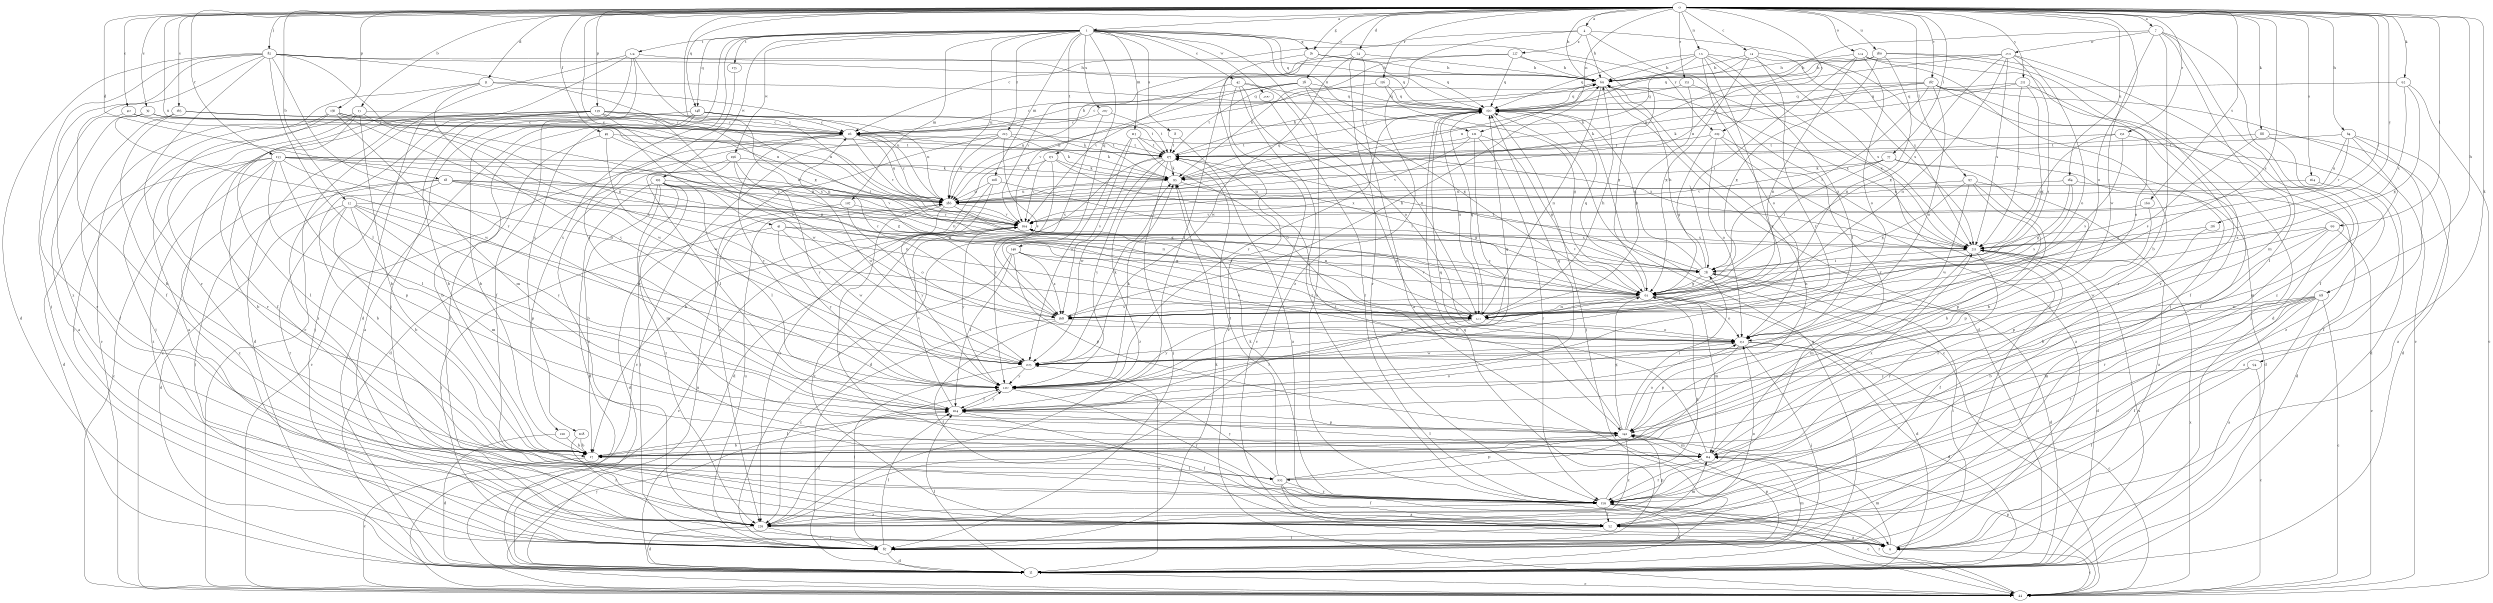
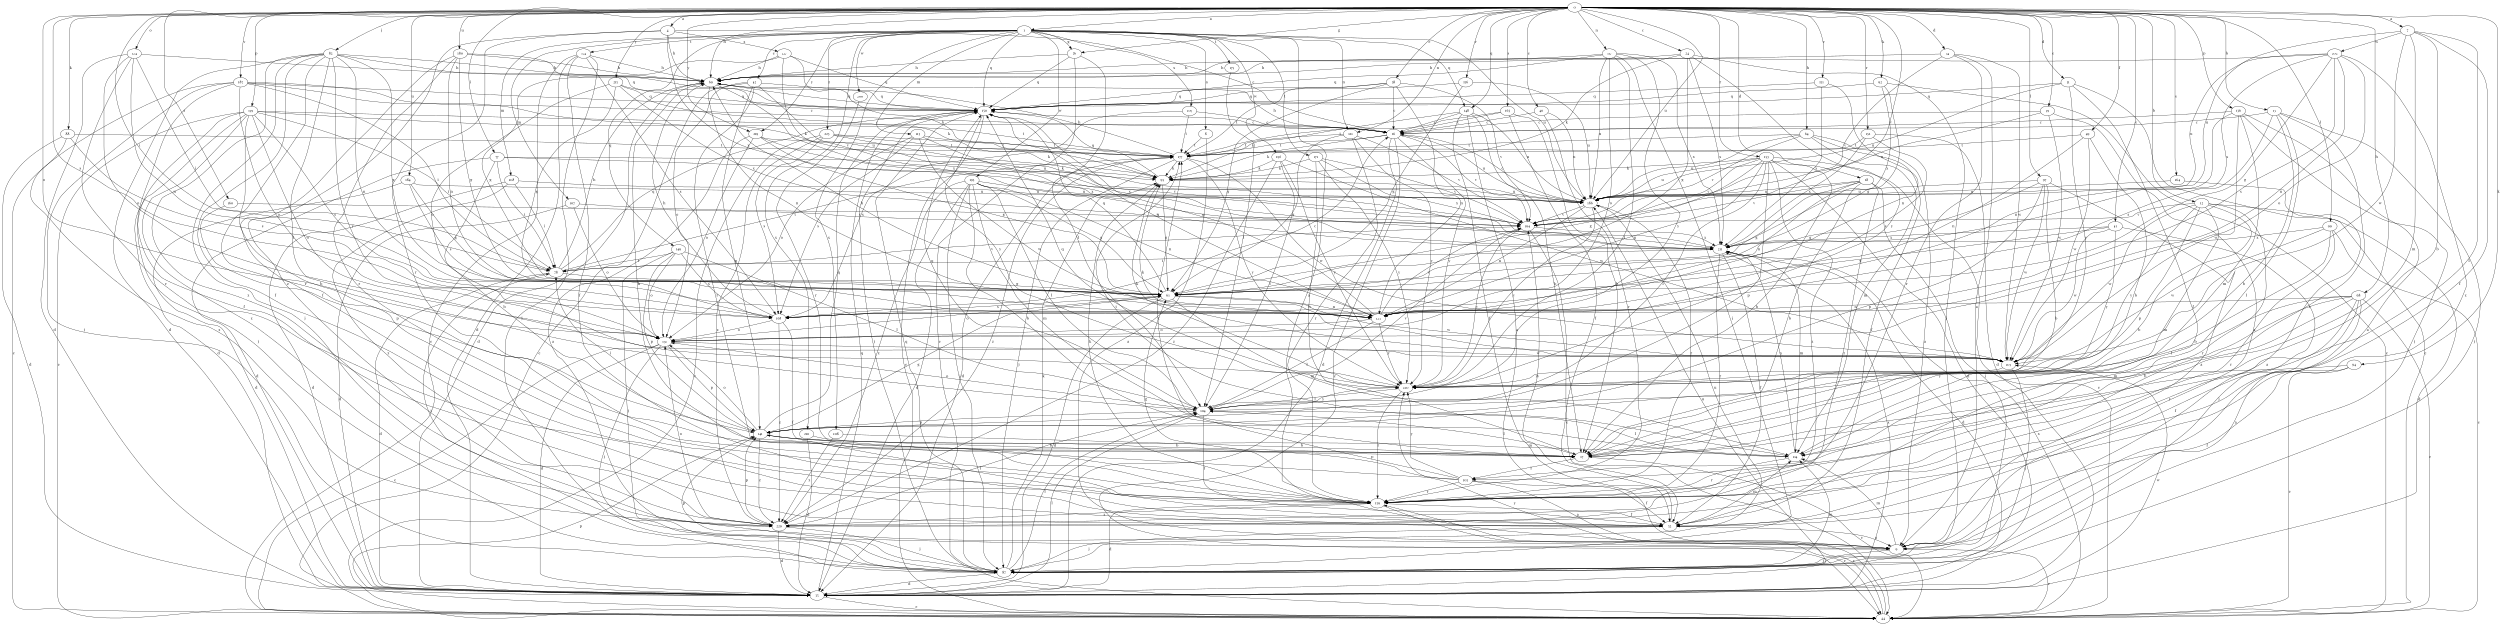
  strict digraph {
    fontname="Playfair Display"
    node [fontname="Playfair Display"]
    edge [fontname="Playfair Display"]
    0
    1
    4
    7
    12
    13
    24
    28
    31
    34
    38
    39
    40
    41
    49
    56
    64
    68
    69
    77
    78
    82
    88
    92
    94
    97
    99
    117
    121
    124
    131
    136
    139
    148
    151
    152
    153
    156
    160
    163
    164
    168
    180
    184
    186
    187
    194
    215
-   216
    219
    8
    9
    42
    107
    108
    113
    149
    150
    171
    174
    175
    195
    196
    200
    207
    208
    210
    223
    26
    159
    211
    227
    229
    17
    52
    103
    114
    202
    203
    35
    141
    220
    87
    61
    95
    123
    44
    177
    104
    0 -> 1 [label=a]
    0 -> 4 [label=a]
    0 -> 7 [label=a]
    0 -> 12 [label=b]
    0 -> 13 [label=b]
    0 -> 24 [label=c]
    0 -> 28 [label=d]
    0 -> 31 [label=d]
    0 -> 34 [label=d]
    0 -> 38 [label=e]
    0 -> 39 [label=e]
    0 -> 40 [label=e]
    0 -> 41 [label=e]
    0 -> 49 [label=f]
    0 -> 56 [label=g]
    0 -> 64 [label=h]
    0 -> 68 [label=h]
    0 -> 69 [label=h]
    0 -> 77 [label=i]
    0 -> 78 [label=i]
    0 -> 82 [label=j]
    0 -> 88 [label=k]
    0 -> 92 [label=k]
    0 -> 94 [label=k]
    0 -> 97 [label=l]
    0 -> 99 [label=l]
    0 -> 117 [label=n]
    0 -> 121 [label=n]
    0 -> 124 [label=o]
    0 -> 131 [label=o]
    0 -> 136 [label=p]
    0 -> 139 [label=p]
    0 -> 148 [label=q]
    0 -> 151 [label=r]
    0 -> 152 [label=r]
    0 -> 153 [label=r]
    0 -> 156 [label=r]
    0 -> 160 [label=s]
    0 -> 163 [label=s]
    0 -> 164 [label=s]
    0 -> 168 [label=s]
    0 -> 180 [label=u]
    0 -> 184 [label=u]
    0 -> 186 [label=u]
    0 -> 187 [label=v]
    0 -> 194 [label=v]
    0 -> 215 [label=y]
-   0 -> 216 [label=y]
    0 -> 219 [label=y]
    1 -> 56 [label=g]
    1 -> 121 [label=n]
    1 -> 148 [label=q]
    1 -> 186 [label=u]
    1 -> 219 [label=y]
    1 -> 8 [label=a]
    1 -> 9 [label=a]
    1 -> 42 [label=e]
    1 -> 107 [label=m]
    1 -> 108 [label=m]
    1 -> 113 [label=m]
    1 -> 149 [label=q]
    1 -> 150 [label=q]
    1 -> 171 [label=t]
    1 -> 174 [label=t]
    1 -> 175 [label=t]
    1 -> 195 [label=w]
    1 -> 196 [label=w]
    1 -> 200 [label=w]
    1 -> 207 [label=x]
    1 -> 208 [label=x]
    1 -> 210 [label=x]
    1 -> 223 [label=z]
    4 -> 69 [label=h]
    4 -> 26 [label=c]
    4 -> 159 [label=r]
    4 -> 211 [label=x]
    4 -> 227 [label=z]
    4 -> 229 [label=z]
    7 -> 186 [label=u]
    7 -> 17 [label=b]
    7 -> 52 [label=f]
    7 -> 103 [label=l]
    7 -> 114 [label=m]
    7 -> 202 [label=w]
    7 -> 203 [label=w]
    12 -> 194 [label=v]
    12 -> 159 [label=r]
    12 -> 17 [label=b]
    12 -> 114 [label=m]
    12 -> 203 [label=w]
    12 -> 35 [label=d]
    12 -> 141 [label=p]
    12 -> 220 [label=y]
    13 -> 168 [label=s]
    13 -> 26 [label=c]
    13 -> 159 [label=r]
    13 -> 17 [label=b]
    13 -> 103 [label=l]
    13 -> 87 [label=j]
    24 -> 69 [label=h]
    24 -> 211 [label=x]
    24 -> 220 [label=y]
    24 -> 87 [label=j]
    24 -> 61 [label=g]
    24 -> 95 [label=k]
    28 -> 186 [label=u]
    28 -> 194 [label=v]
    28 -> 229 [label=z]
    28 -> 17 [label=b]
    28 -> 87 [label=j]
    28 -> 61 [label=g]
    28 -> 123 [label=n]
    31 -> 186 [label=u]
    31 -> 150 [label=q]
    31 -> 52 [label=f]
    31 -> 220 [label=y]
    31 -> 44 [label=e]
    34 -> 69 [label=h]
    34 -> 194 [label=v]
    34 -> 9 [label=a]
    34 -> 159 [label=r]
    34 -> 203 [label=w]
    38 -> 194 [label=v]
    38 -> 150 [label=q]
    38 -> 26 [label=c]
    38 -> 61 [label=g]
    38 -> 123 [label=n]
    38 -> 177 [label=t]
    39 -> 186 [label=u]
    39 -> 9 [label=a]
    39 -> 26 [label=c]
    39 -> 203 [label=w]
    40 -> 186 [label=u]
    40 -> 26 [label=c]
    40 -> 159 [label=r]
    41 -> 211 [label=x]
    41 -> 203 [label=w]
    41 -> 220 [label=y]
    41 -> 87 [label=j]
    41 -> 61 [label=g]
    49 -> 17 [label=b]
    49 -> 203 [label=w]
    49 -> 123 [label=n]
    49 -> 177 [label=t]
    56 -> 69 [label=h]
    56 -> 150 [label=q]
    56 -> 44 [label=e]
    56 -> 104 [label=l]
    64 -> 186 [label=u]
    64 -> 194 [label=v]
    64 -> 9 [label=a]
    64 -> 52 [label=f]
    64 -> 114 [label=m]
    64 -> 177 [label=t]
    68 -> 9 [label=a]
    68 -> 159 [label=r]
    68 -> 17 [label=b]
    68 -> 52 [label=f]
    68 -> 114 [label=m]
    68 -> 123 [label=n]
    68 -> 44 [label=e]
    68 -> 104 [label=l]
    69 -> 150 [label=q]
    69 -> 211 [label=x]
    69 -> 35 [label=d]
    69 -> 123 [label=n]
    77 -> 78 [label=i]
    77 -> 194 [label=v]
    77 -> 17 [label=b]
    77 -> 35 [label=d]
    77 -> 95 [label=k]
    78 -> 69 [label=h]
    78 -> 194 [label=v]
    78 -> 150 [label=q]
    78 -> 35 [label=d]
    78 -> 61 [label=g]
    78 -> 177 [label=t]
    82 -> 69 [label=h]
    82 -> 150 [label=q]
    82 -> 159 [label=r]
    82 -> 229 [label=z]
    82 -> 52 [label=f]
    82 -> 35 [label=d]
    82 -> 220 [label=y]
    82 -> 87 [label=j]
    82 -> 61 [label=g]
    82 -> 123 [label=n]
    82 -> 104 [label=l]
    88 -> 168 [label=s]
    88 -> 229 [label=z]
    88 -> 35 [label=d]
    88 -> 177 [label=t]
    92 -> 150 [label=q]
    92 -> 211 [label=x]
    92 -> 61 [label=g]
    92 -> 44 [label=e]
    94 -> 52 [label=f]
    94 -> 220 [label=y]
    94 -> 44 [label=e]
    97 -> 186 [label=u]
    97 -> 9 [label=a]
    97 -> 17 [label=b]
    97 -> 203 [label=w]
    97 -> 141 [label=p]
    97 -> 61 [label=g]
    99 -> 159 [label=r]
    99 -> 211 [label=x]
    99 -> 17 [label=b]
    99 -> 203 [label=w]
    99 -> 44 [label=e]
    117 -> 69 [label=h]
    117 -> 131 [label=o]
    117 -> 186 [label=u]
    117 -> 150 [label=q]
    117 -> 211 [label=x]
    117 -> 220 [label=y]
    117 -> 87 [label=j]
    117 -> 104 [label=l]
    121 -> 194 [label=v]
    121 -> 159 [label=r]
    121 -> 220 [label=y]
    121 -> 61 [label=g]
    121 -> 177 [label=t]
    124 -> 69 [label=h]
    124 -> 78 [label=i]
    124 -> 131 [label=o]
    124 -> 159 [label=r]
    124 -> 35 [label=d]
    124 -> 123 [label=n]
    131 -> 203 [label=w]
    131 -> 35 [label=d]
    131 -> 141 [label=p]
    131 -> 87 [label=j]
    131 -> 44 [label=e]
    136 -> 9 [label=a]
    136 -> 26 [label=c]
    136 -> 114 [label=m]
    136 -> 203 [label=w]
    136 -> 87 [label=j]
    136 -> 123 [label=n]
    139 -> 78 [label=i]
    139 -> 168 [label=s]
    139 -> 26 [label=c]
    139 -> 229 [label=z]
    139 -> 17 [label=b]
    139 -> 203 [label=w]
    139 -> 35 [label=d]
    139 -> 87 [label=j]
    139 -> 44 [label=e]
    139 -> 177 [label=t]
    148 -> 186 [label=u]
    148 -> 9 [label=a]
    148 -> 26 [label=c]
    148 -> 17 [label=b]
    148 -> 52 [label=f]
    148 -> 95 [label=k]
    151 -> 150 [label=q]
    151 -> 211 [label=x]
    151 -> 123 [label=n]
    152 -> 168 [label=s]
    152 -> 211 [label=x]
    152 -> 35 [label=d]
    152 -> 177 [label=t]
    153 -> 186 [label=u]
    153 -> 194 [label=v]
    153 -> 229 [label=z]
    153 -> 17 [label=b]
    153 -> 35 [label=d]
    153 -> 141 [label=p]
    153 -> 61 [label=g]
    153 -> 95 [label=k]
    153 -> 123 [label=n]
    153 -> 44 [label=e]
    153 -> 104 [label=l]
    156 -> 186 [label=u]
    156 -> 150 [label=q]
    156 -> 61 [label=g]
    160 -> 194 [label=v]
    160 -> 141 [label=p]
    163 -> 26 [label=c]
    163 -> 17 [label=b]
    163 -> 52 [label=f]
    163 -> 177 [label=t]
    164 -> 186 [label=u]
    164 -> 9 [label=a]
    168 -> 69 [label=h]
    168 -> 131 [label=o]
    168 -> 26 [label=c]
    168 -> 229 [label=z]
    168 -> 52 [label=f]
    180 -> 69 [label=h]
    180 -> 150 [label=q]
    180 -> 159 [label=r]
    180 -> 52 [label=f]
    180 -> 61 [label=g]
    180 -> 123 [label=n]
    184 -> 168 [label=s]
    184 -> 186 [label=u]
    184 -> 35 [label=d]
    184 -> 61 [label=g]
    186 -> 194 [label=v]
    186 -> 26 [label=c]
    186 -> 159 [label=r]
    186 -> 220 [label=y]
    186 -> 123 [label=n]
    187 -> 78 [label=i]
    187 -> 131 [label=o]
    187 -> 150 [label=q]
    187 -> 26 [label=c]
    187 -> 52 [label=f]
    187 -> 87 [label=j]
    187 -> 95 [label=k]
    187 -> 44 [label=e]
    194 -> 211 [label=x]
    194 -> 220 [label=y]
    194 -> 44 [label=e]
    215 -> 131 [label=o]
    215 -> 150 [label=q]
    215 -> 211 [label=x]
    215 -> 61 [label=g]
    215 -> 95 [label=k]
-   216 -> 211 [label=x]
-   216 -> 141 [label=p]
    219 -> 131 [label=o]
    219 -> 9 [label=a]
    219 -> 211 [label=x]
    219 -> 61 [label=g]
    219 -> 177 [label=t]
    8 -> 9 [label=a]
    8 -> 177 [label=t]
    9 -> 78 [label=i]
    9 -> 114 [label=m]
+   9 -> 87 [label=j]
    9 -> 44 [label=e]
    42 -> 131 [label=o]
    42 -> 186 [label=u]
    42 -> 150 [label=q]
    42 -> 159 [label=r]
    42 -> 141 [label=p]
    42 -> 44 [label=e]
    107 -> 131 [label=o]
    107 -> 194 [label=v]
    107 -> 35 [label=d]
    108 -> 78 [label=i]
    108 -> 186 [label=u]
    108 -> 229 [label=z]
    108 -> 35 [label=d]
    113 -> 131 [label=o]
    113 -> 168 [label=s]
    113 -> 211 [label=x]
    113 -> 203 [label=w]
    113 -> 177 [label=t]
    149 -> 78 [label=i]
    149 -> 131 [label=o]
    149 -> 168 [label=s]
    149 -> 141 [label=p]
    149 -> 87 [label=j]
    149 -> 104 [label=l]
    150 -> 26 [label=c]
    150 -> 220 [label=y]
    150 -> 87 [label=j]
    150 -> 123 [label=n]
    150 -> 44 [label=e]
    171 -> 194 [label=v]
    171 -> 211 [label=x]
    171 -> 17 [label=b]
    171 -> 220 [label=y]
    171 -> 95 [label=k]
    174 -> 69 [label=h]
    174 -> 168 [label=s]
    174 -> 52 [label=f]
    174 -> 35 [label=d]
    174 -> 87 [label=j]
    174 -> 44 [label=e]
    175 -> 104 [label=l]
    195 -> 186 [label=u]
    195 -> 229 [label=z]
    195 -> 17 [label=b]
    195 -> 114 [label=m]
    195 -> 35 [label=d]
    195 -> 87 [label=j]
    195 -> 61 [label=g]
    195 -> 123 [label=n]
    195 -> 104 [label=l]
    196 -> 229 [label=z]
    196 -> 203 [label=w]
    196 -> 220 [label=y]
    196 -> 95 [label=k]
    196 -> 104 [label=l]
    200 -> 159 [label=r]
    207 -> 168 [label=s]
    207 -> 26 [label=c]
    207 -> 177 [label=t]
    208 -> 229 [label=z]
    208 -> 17 [label=b]
    210 -> 17 [label=b]
    210 -> 35 [label=d]
    223 -> 168 [label=s]
    223 -> 186 [label=u]
    223 -> 229 [label=z]
    223 -> 95 [label=k]
    223 -> 44 [label=e]
    223 -> 177 [label=t]
    26 -> 69 [label=h]
    26 -> 186 [label=u]
    26 -> 194 [label=v]
    26 -> 35 [label=d]
    26 -> 220 [label=y]
    26 -> 95 [label=k]
    26 -> 44 [label=e]
    26 -> 177 [label=t]
    159 -> 229 [label=z]
    159 -> 52 [label=f]
    159 -> 35 [label=d]
    159 -> 61 [label=g]
    159 -> 95 [label=k]
    159 -> 44 [label=e]
    211 -> 78 [label=i]
    211 -> 159 [label=r]
    211 -> 52 [label=f]
    211 -> 114 [label=m]
    211 -> 35 [label=d]
    227 -> 69 [label=h]
    227 -> 194 [label=v]
    227 -> 150 [label=q]
    227 -> 61 [label=g]
    227 -> 95 [label=k]
    229 -> 131 [label=o]
    229 -> 35 [label=d]
    229 -> 141 [label=p]
    229 -> 87 [label=j]
    229 -> 104 [label=l]
    17 -> 103 [label=l]
    17 -> 44 [label=e]
    17 -> 104 [label=l]
    52 -> 194 [label=v]
    52 -> 9 [label=a]
    52 -> 114 [label=m]
    52 -> 87 [label=j]
    103 -> 69 [label=h]
    103 -> 9 [label=a]
    103 -> 159 [label=r]
    103 -> 52 [label=f]
    103 -> 141 [label=p]
    103 -> 220 [label=y]
    103 -> 177 [label=t]
    114 -> 159 [label=r]
    114 -> 211 [label=x]
    114 -> 177 [label=t]
    114 -> 104 [label=l]
    202 -> 69 [label=h]
    202 -> 131 [label=o]
    202 -> 168 [label=s]
    202 -> 186 [label=u]
    202 -> 211 [label=x]
    202 -> 229 [label=z]
    202 -> 61 [label=g]
    202 -> 123 [label=n]
    203 -> 220 [label=y]
    203 -> 87 [label=j]
    203 -> 95 [label=k]
    35 -> 186 [label=u]
    35 -> 150 [label=q]
    35 -> 211 [label=x]
    35 -> 203 [label=w]
    35 -> 44 [label=e]
    35 -> 104 [label=l]
    141 -> 78 [label=i]
    141 -> 131 [label=o]
    141 -> 150 [label=q]
    141 -> 229 [label=z]
    141 -> 17 [label=b]
    141 -> 114 [label=m]
    141 -> 61 [label=g]
    220 -> 150 [label=q]
    220 -> 159 [label=r]
    220 -> 95 [label=k]
    220 -> 104 [label=l]
    87 -> 186 [label=u]
    87 -> 150 [label=q]
    87 -> 114 [label=m]
    87 -> 35 [label=d]
    87 -> 141 [label=p]
    87 -> 95 [label=k]
    87 -> 104 [label=l]
    61 -> 131 [label=o]
    61 -> 168 [label=s]
    61 -> 150 [label=q]
    61 -> 114 [label=m]
    61 -> 203 [label=w]
    61 -> 35 [label=d]
    61 -> 123 [label=n]
    95 -> 186 [label=u]
    95 -> 150 [label=q]
    95 -> 61 [label=g]
    123 -> 69 [label=h]
    123 -> 131 [label=o]
    123 -> 194 [label=v]
    123 -> 150 [label=q]
    123 -> 220 [label=y]
    123 -> 104 [label=l]
    44 -> 159 [label=r]
    44 -> 211 [label=x]
    44 -> 141 [label=p]
    44 -> 220 [label=y]
    177 -> 69 [label=h]
    177 -> 229 [label=z]
    177 -> 203 [label=w]
    177 -> 35 [label=d]
    177 -> 220 [label=y]
    177 -> 87 [label=j]
    177 -> 95 [label=k]
    104 -> 131 [label=o]
    104 -> 194 [label=v]
    104 -> 150 [label=q]
    104 -> 52 [label=f]
    104 -> 141 [label=p]
    104 -> 220 [label=y]
  }
